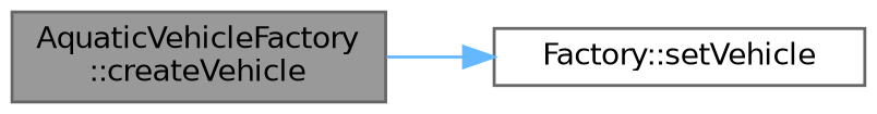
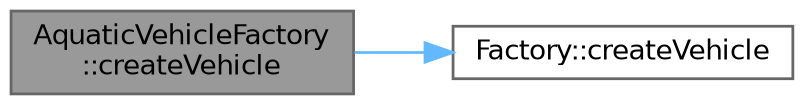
  digraph {
    rankdir=LR
    node [fontname=Helvetica fontsize=10 shape=box style=filled]
    n1 [color=gray40 fillcolor=grey60 fontcolor=black height=0.2 label="AquaticVehicleFactory\l::createVehicle" width=0.4]
-   n2 [color=grey40 fillcolor=white height=0.2 label="Factory::setVehicle" width=0.4]
+   n2 [color=grey40 fillcolor=white height=0.2 label="Factory::createVehicle" width=0.4]
    n1 -> n2 [color=steelblue1 fontname=Helvetica fontsize=10 labelfontname=Helvetica labelfontsize=10 style=solid]
  }
